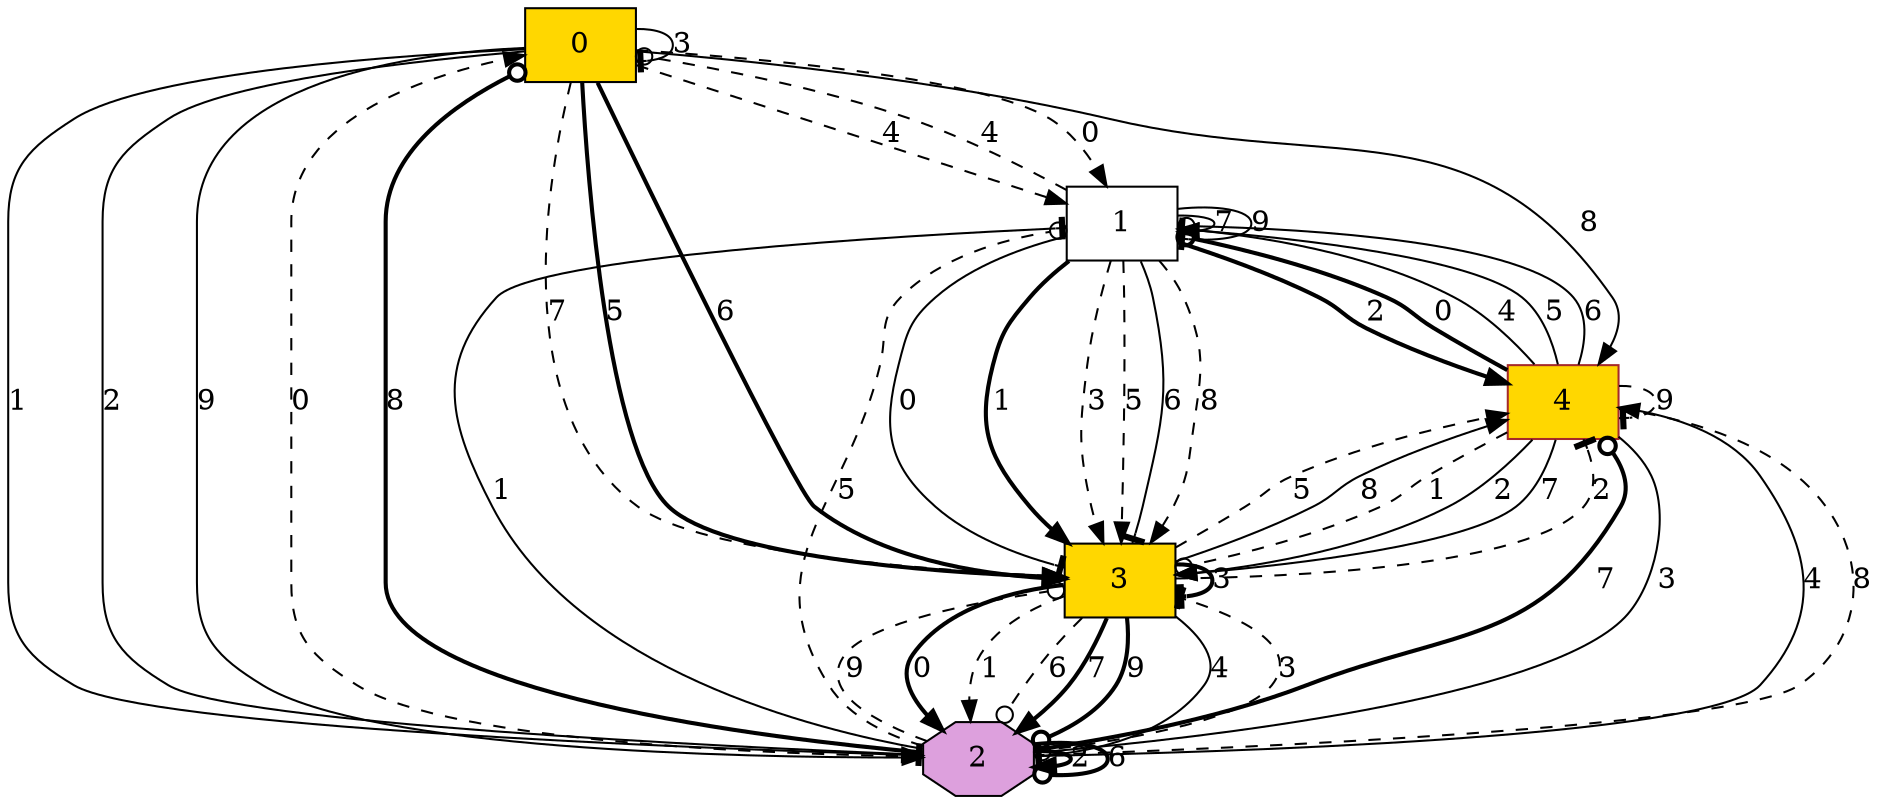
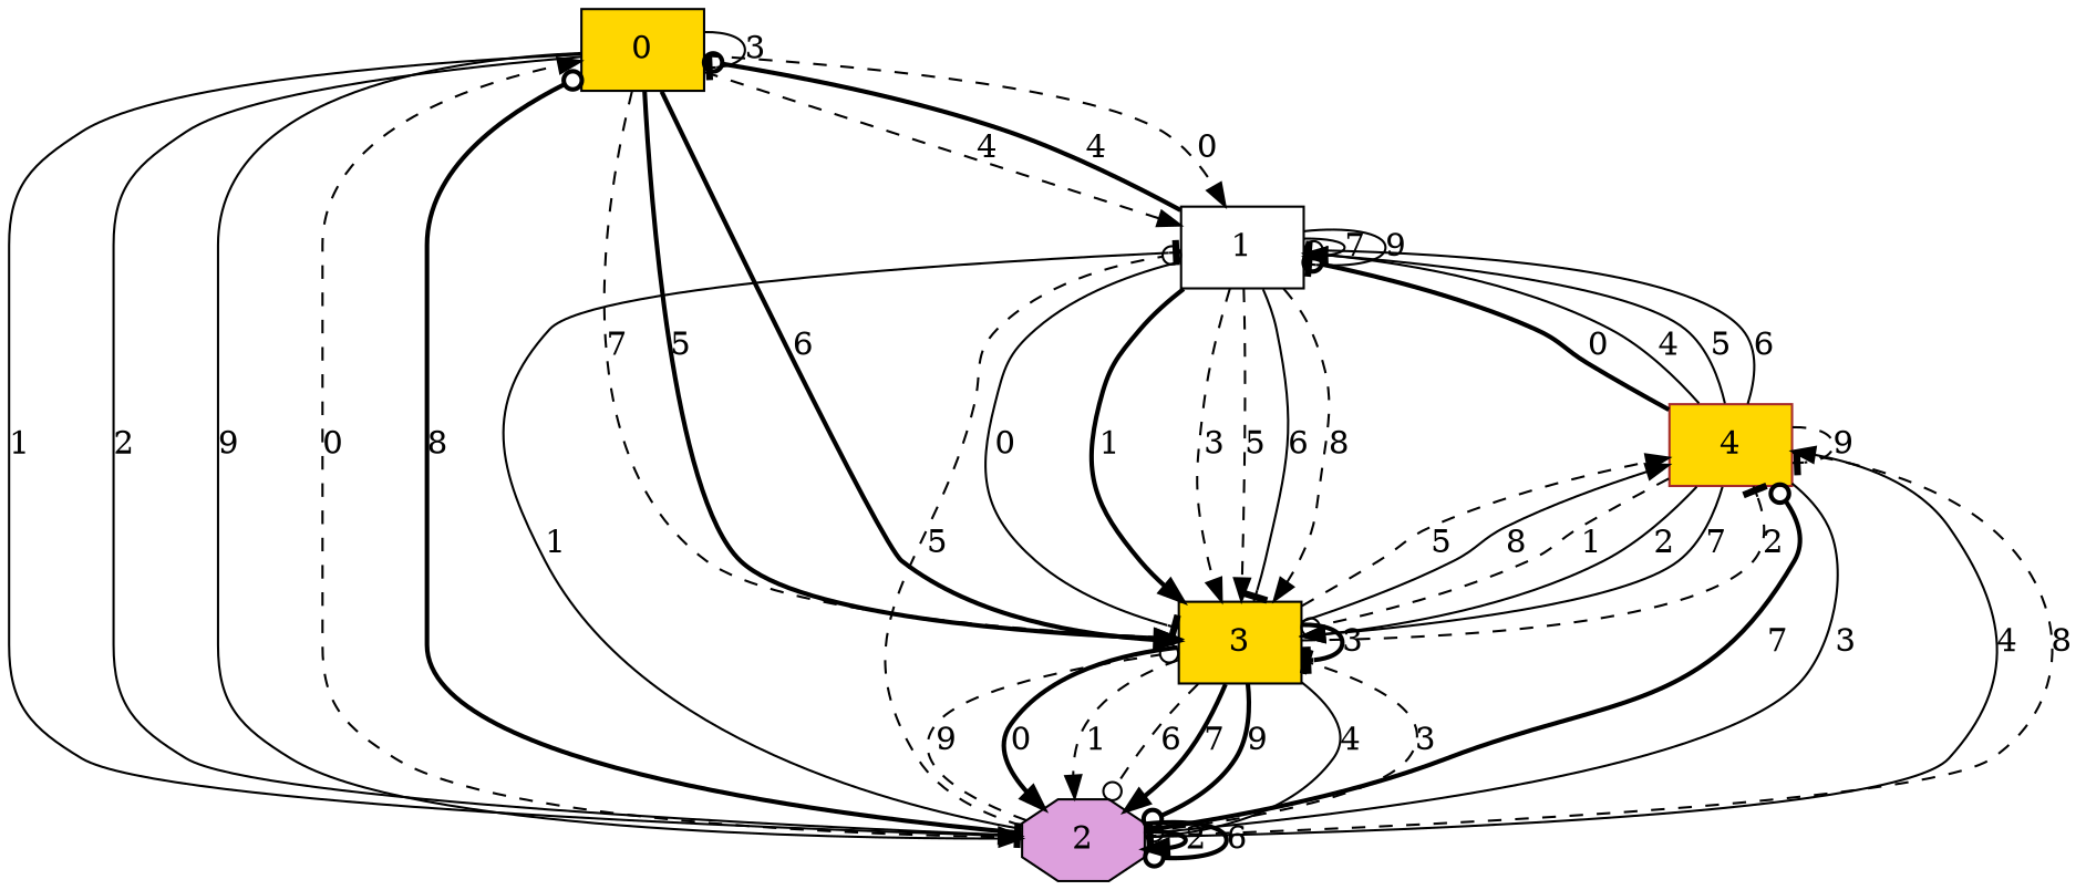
  digraph {
    node [color=black fillcolor=gold shape=box style=filled]
    edge [arrowhead=normal style=solid]
    n1 [label=0]
    n2 [fillcolor=white label=1]
    n3 [fillcolor=plum label=2 shape=octagon]
    n4 [label=3]
    n5 [color=brown label=4]
    n1 -> n1 [arrowhead=tee label=3]
    n1 -> n2 [label=0 style=dashed]
    n1 -> n2 [label=4 style=dashed]
    n1 -> n3 [label=1]
    n1 -> n3 [arrowhead=tee label=2]
    n1 -> n3 [label=9]
    n1 -> n4 [label=5 style=bold]
    n1 -> n4 [label=6 style=bold]
    n1 -> n4 [label=7 style=dashed]
-   n1 -> n5 [label=8]
-   n2 -> n1 [arrowhead=odot label=4 style=dashed]
+   n2 -> n1 [arrowhead=odot label=4 style=bold]
    n2 -> n2 [label=7]
    n2 -> n2 [arrowhead=tee label=9]
    n2 -> n4 [arrowhead=tee label=0]
    n2 -> n4 [label=1 style=bold]
    n2 -> n4 [label=3 style=dashed]
    n2 -> n4 [label=5 style=dashed]
    n2 -> n4 [arrowhead=tee label=6]
    n2 -> n4 [label=8 style=dashed]
-   n2 -> n5 [label=2 style=bold]
    n3 -> n1 [label=0 style=dashed]
    n3 -> n1 [arrowhead=odot label=8 style=bold]
    n3 -> n2 [arrowhead=tee label=1]
    n3 -> n2 [arrowhead=odot label=5 style=dashed]
    n3 -> n3 [label=2 style=bold]
    n3 -> n3 [arrowhead=odot label=6 style=bold]
    n3 -> n4 [arrowhead=tee label=3 style=dashed]
    n3 -> n4 [arrowhead=odot label=9 style=dashed]
    n3 -> n5 [label=4]
    n3 -> n5 [arrowhead=odot label=7 style=bold]
    n4 -> n3 [label=0 style=bold]
    n4 -> n3 [label=1 style=dashed]
    n4 -> n3 [arrowhead=tee label=4]
    n4 -> n3 [arrowhead=odot label=6 style=dashed]
    n4 -> n3 [label=7 style=bold]
    n4 -> n3 [arrowhead=odot label=9 style=bold]
    n4 -> n4 [arrowhead=tee label=3 style=bold]
    n4 -> n5 [arrowhead=tee label=2 style=dashed]
    n4 -> n5 [label=5 style=dashed]
    n4 -> n5 [label=8]
    n5 -> n2 [arrowhead=odot label=0 style=bold]
    n5 -> n2 [arrowhead=tee label=4]
    n5 -> n2 [label=5]
    n5 -> n2 [arrowhead=odot label=6]
    n5 -> n3 [arrowhead=odot label=3]
    n5 -> n3 [arrowhead=tee label=8 style=dashed]
    n5 -> n4 [arrowhead=odot label=1 style=dashed]
    n5 -> n4 [label=2]
    n5 -> n4 [label=7]
    n5 -> n5 [arrowhead=tee label=9 style=dashed]
  }
